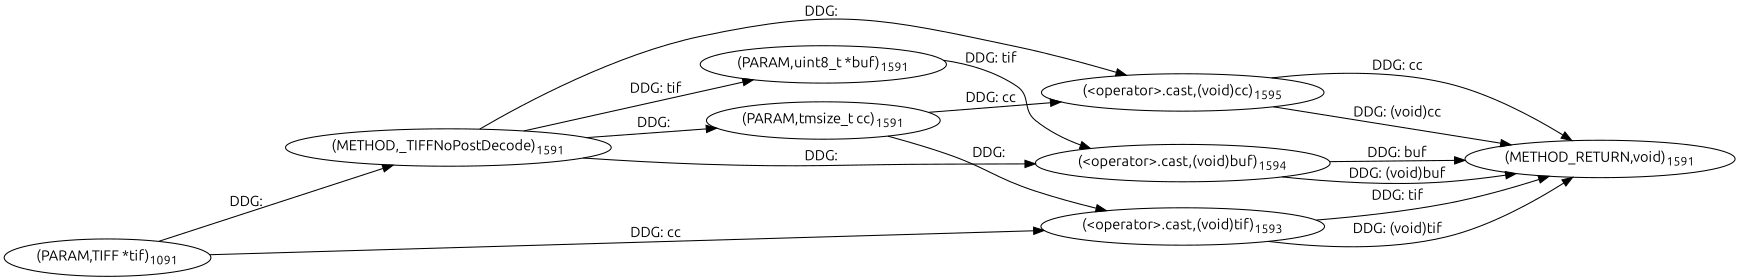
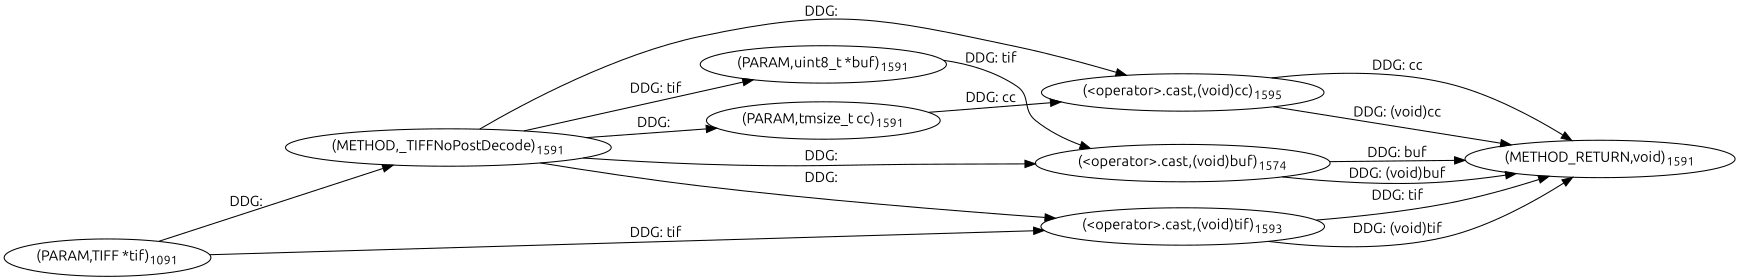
  digraph {
    fontname=Ubuntu
    rankdir=LR
    node [fontname=Ubuntu]
    edge [fontname=Ubuntu]
    n1 [label=<(METHOD,_TIFFNoPostDecode)<SUB>1591</SUB>>]
    n2 [label=<(PARAM,uint8_t *buf)<SUB>1591</SUB>>]
    n3 [label=<(PARAM,tmsize_t cc)<SUB>1591</SUB>>]
    n4 [label=<(&lt;operator&gt;.cast,(void)tif)<SUB>1593</SUB>>]
-   n5 [label=<(&lt;operator&gt;.cast,(void)buf)<SUB>1594</SUB>>]
+   n5 [label=<(&lt;operator&gt;.cast,(void)buf)<SUB>1574</SUB>>]
    n6 [label=<(&lt;operator&gt;.cast,(void)cc)<SUB>1595</SUB>>]
    n7 [label=<(PARAM,TIFF *tif)<SUB>1091</SUB>>]
    n8 [label=<(METHOD_RETURN,void)<SUB>1591</SUB>>]
    n1 -> n2 [label="DDG: tif"]
    n1 -> n3 [label="DDG: "]
-   n3 -> n4 [label="DDG: "]
+   n1 -> n4 [label="DDG: "]
    n1 -> n5 [label="DDG: "]
    n1 -> n6 [label="DDG: "]
    n2 -> n5 [label="DDG: tif"]
    n3 -> n6 [label="DDG: cc"]
    n4 -> n8 [label="DDG: tif"]
    n4 -> n8 [label="DDG: (void)tif"]
    n5 -> n8 [label="DDG: buf"]
    n5 -> n8 [label="DDG: (void)buf"]
    n6 -> n8 [label="DDG: cc"]
    n6 -> n8 [label="DDG: (void)cc"]
    n7 -> n1 [label="DDG: "]
-   n7 -> n4 [label="DDG: cc"]
+   n7 -> n4 [label="DDG: tif"]
  }
